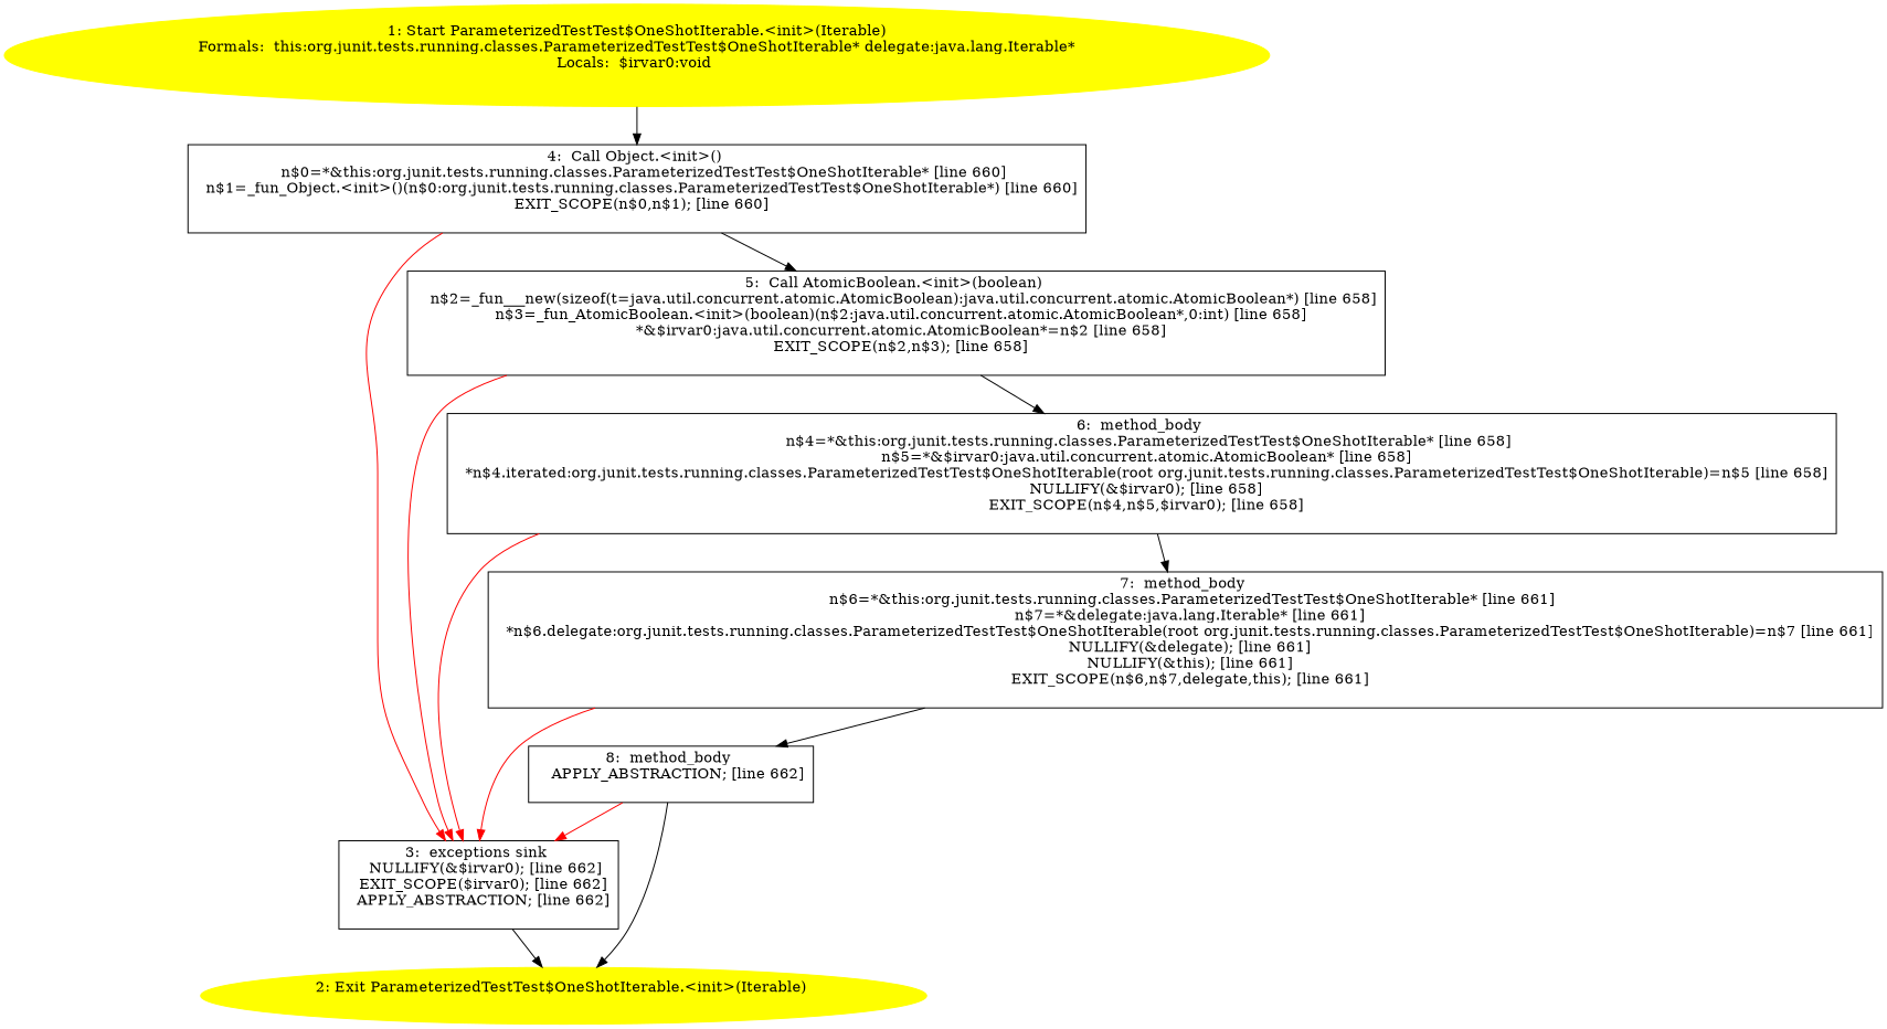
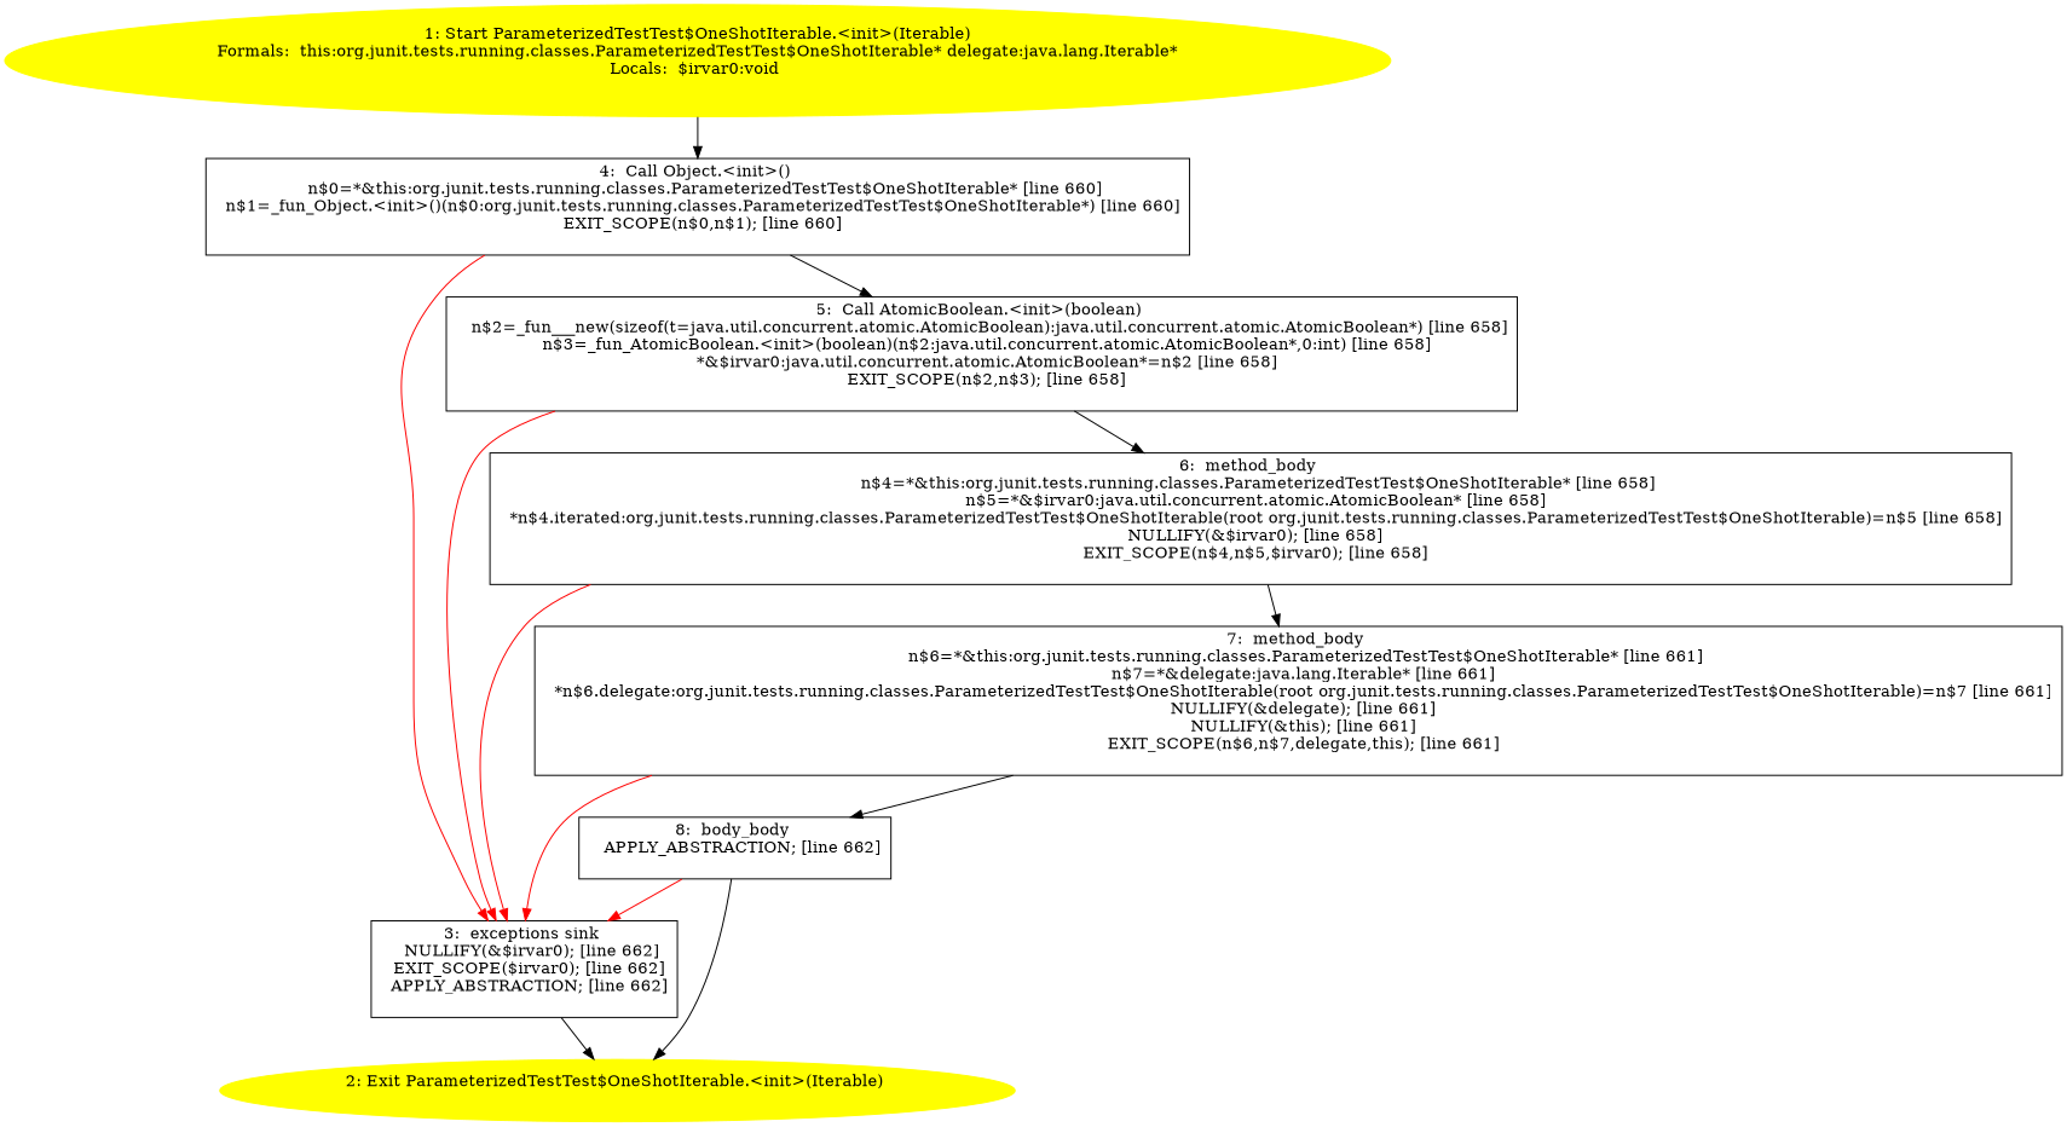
  digraph {
    node [shape=box]
    n1 [color=yellow label="1: Start ParameterizedTestTest$OneShotIterable.<init>(Iterable)\nFormals:  this:org.junit.tests.running.classes.ParameterizedTestTest$OneShotIterable* delegate:java.lang.Iterable*\nLocals:  $irvar0:void \n  " style=filled shape=""]
    n2 [label="4:  Call Object.<init>() \n   n$0=*&this:org.junit.tests.running.classes.ParameterizedTestTest$OneShotIterable* [line 660]\n  n$1=_fun_Object.<init>()(n$0:org.junit.tests.running.classes.ParameterizedTestTest$OneShotIterable*) [line 660]\n  EXIT_SCOPE(n$0,n$1); [line 660]\n "]
    n3 [label="3:  exceptions sink \n   NULLIFY(&$irvar0); [line 662]\n  EXIT_SCOPE($irvar0); [line 662]\n  APPLY_ABSTRACTION; [line 662]\n "]
    n4 [label="5:  Call AtomicBoolean.<init>(boolean) \n   n$2=_fun___new(sizeof(t=java.util.concurrent.atomic.AtomicBoolean):java.util.concurrent.atomic.AtomicBoolean*) [line 658]\n  n$3=_fun_AtomicBoolean.<init>(boolean)(n$2:java.util.concurrent.atomic.AtomicBoolean*,0:int) [line 658]\n  *&$irvar0:java.util.concurrent.atomic.AtomicBoolean*=n$2 [line 658]\n  EXIT_SCOPE(n$2,n$3); [line 658]\n "]
    n5 [color=yellow label="2: Exit ParameterizedTestTest$OneShotIterable.<init>(Iterable) \n  " style=filled shape=""]
    n6 [label="6:  method_body \n   n$4=*&this:org.junit.tests.running.classes.ParameterizedTestTest$OneShotIterable* [line 658]\n  n$5=*&$irvar0:java.util.concurrent.atomic.AtomicBoolean* [line 658]\n  *n$4.iterated:org.junit.tests.running.classes.ParameterizedTestTest$OneShotIterable(root org.junit.tests.running.classes.ParameterizedTestTest$OneShotIterable)=n$5 [line 658]\n  NULLIFY(&$irvar0); [line 658]\n  EXIT_SCOPE(n$4,n$5,$irvar0); [line 658]\n "]
    n7 [label="7:  method_body \n   n$6=*&this:org.junit.tests.running.classes.ParameterizedTestTest$OneShotIterable* [line 661]\n  n$7=*&delegate:java.lang.Iterable* [line 661]\n  *n$6.delegate:org.junit.tests.running.classes.ParameterizedTestTest$OneShotIterable(root org.junit.tests.running.classes.ParameterizedTestTest$OneShotIterable)=n$7 [line 661]\n  NULLIFY(&delegate); [line 661]\n  NULLIFY(&this); [line 661]\n  EXIT_SCOPE(n$6,n$7,delegate,this); [line 661]\n "]
-   n8 [label="8:  method_body \n   APPLY_ABSTRACTION; [line 662]\n "]
+   n8 [label="8:  body_body \n   APPLY_ABSTRACTION; [line 662]\n "]
    n1 -> n2
    n2 -> n3 [color=red]
    n2 -> n4
    n3 -> n5
    n4 -> n3 [color=red]
    n4 -> n6
    n6 -> n3 [color=red]
    n6 -> n7
    n7 -> n3 [color=red]
    n7 -> n8
    n8 -> n3 [color=red]
    n8 -> n5
  }
